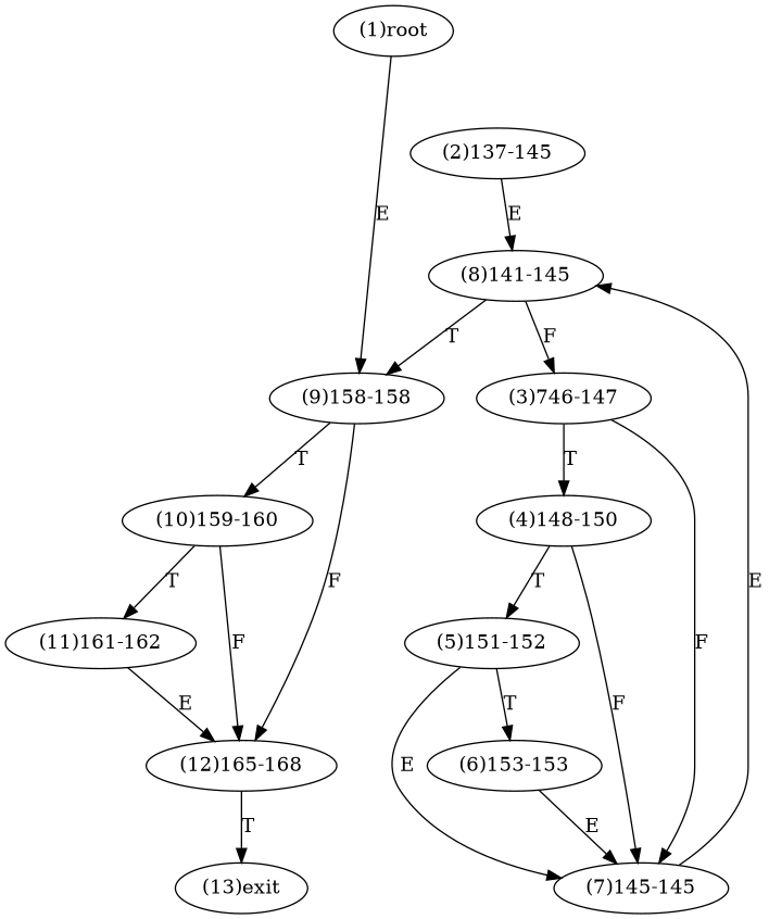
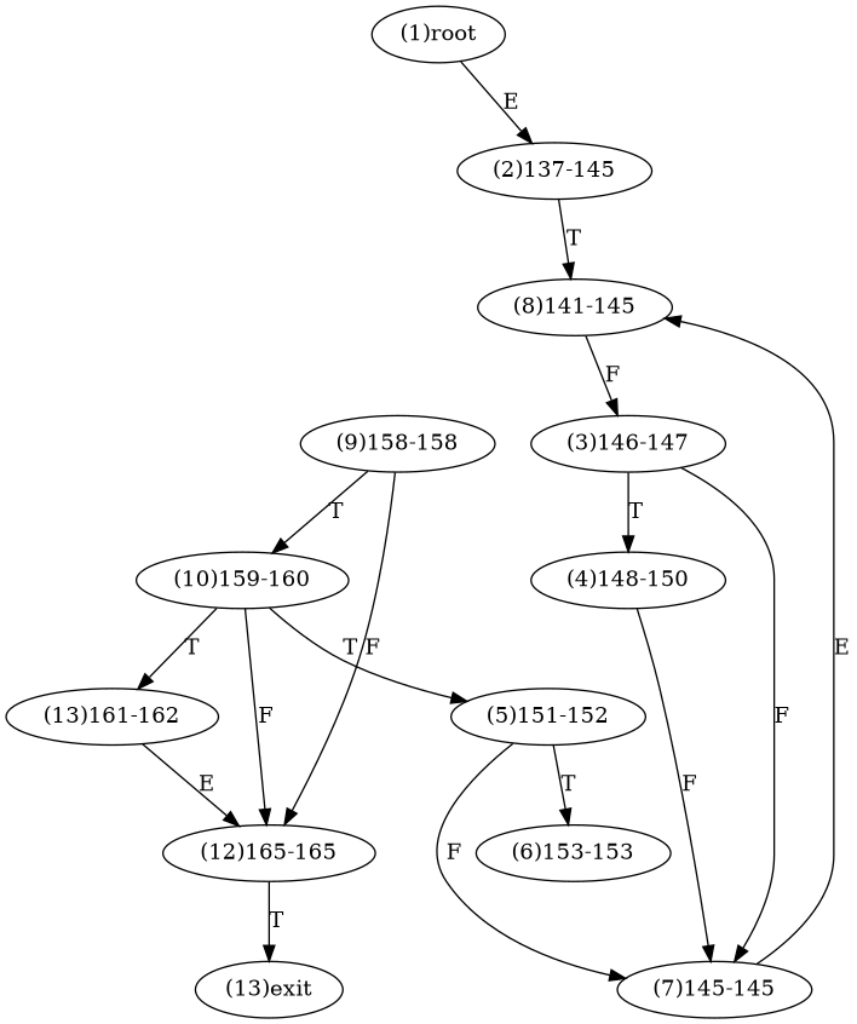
  digraph {
    n1 [label="(1)root"]
    n2 [label="(2)137-145"]
    n3 [label="(8)141-145"]
-   n4 [label="(3)746-147"]
+   n4 [label="(3)146-147"]
    n5 [label="(9)158-158"]
    n6 [label="(4)148-150"]
    n7 [label="(7)145-145"]
    n8 [label="(5)151-152"]
    n9 [label="(6)153-153"]
    n10 [label="(10)159-160"]
-   n11 [label="(12)165-168"]
-   n12 [label="(11)161-162"]
+   n11 [label="(12)165-165"]
+   n12 [label="(13)161-162"]
    n13 [label="(13)exit"]
-   n1 -> n5 [label=E]
-   n2 -> n3 [label=E]
+   n1 -> n2 [label=E]
+   n2 -> n3 [label=T]
    n3 -> n4 [label=F]
-   n3 -> n5 [label=T]
    n4 -> n6 [label=T]
    n4 -> n7 [label=F]
    n5 -> n10 [label=T]
    n5 -> n11 [label=F]
    n6 -> n7 [label=F]
-   n6 -> n8 [label=T]
+   n10 -> n8 [label=T]
    n7 -> n3 [label=E]
-   n8 -> n7 [label=E]
+   n8 -> n7 [label=F]
    n8 -> n9 [label=T]
-   n9 -> n7 [label=E]
    n10 -> n11 [label=F]
    n10 -> n12 [label=T]
    n11 -> n13 [label=T]
    n12 -> n11 [label=E]
  }
